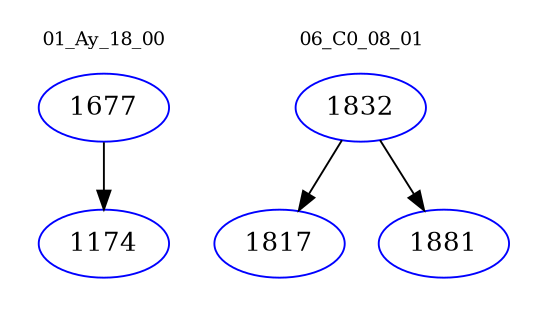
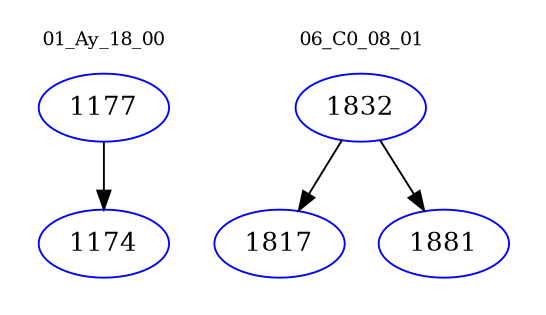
  digraph {
    node [color=blue]
    edge [color=black]
-   n1 [label=1677]
+   n1 [label=1177]
    n2 [label=1174]
    n3 [label=1832]
    n4 [label=1817]
    n5 [label=1881]
    subgraph cluster_1 {
      color=white
      fontsize=10
      label="01_Ay_18_00"
      n1
      n2
    }
    subgraph cluster_2 {
      color=white
      fontsize=10
      label="06_C0_08_01"
      n3
      n4
      n5
    }
    n1 -> n2
    n3 -> n4
    n3 -> n5
  }
